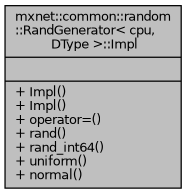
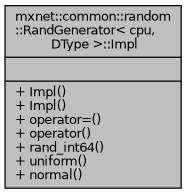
  digraph {
-   n1 [color=black fillcolor=grey75 fontcolor=black fontname=Helvetica fontsize=10 height=0.2 label="{mxnet::common::random\l::RandGenerator\< cpu,\l DType \>::Impl\n||+ Impl()\l+ Impl()\l+ operator=()\l+ rand()\l+ rand_int64()\l+ uniform()\l+ normal()\l}" shape=record style=filled width=0.4]
+   n1 [color=black fillcolor=grey75 fontcolor=black fontname=Helvetica fontsize=10 height=0.2 label="{mxnet::common::random\l::RandGenerator\< cpu,\l DType \>::Impl\n||+ Impl()\l+ Impl()\l+ operator=()\l+ operator()\l+ rand_int64()\l+ uniform()\l+ normal()\l}" shape=record style=filled width=0.4]
  }
